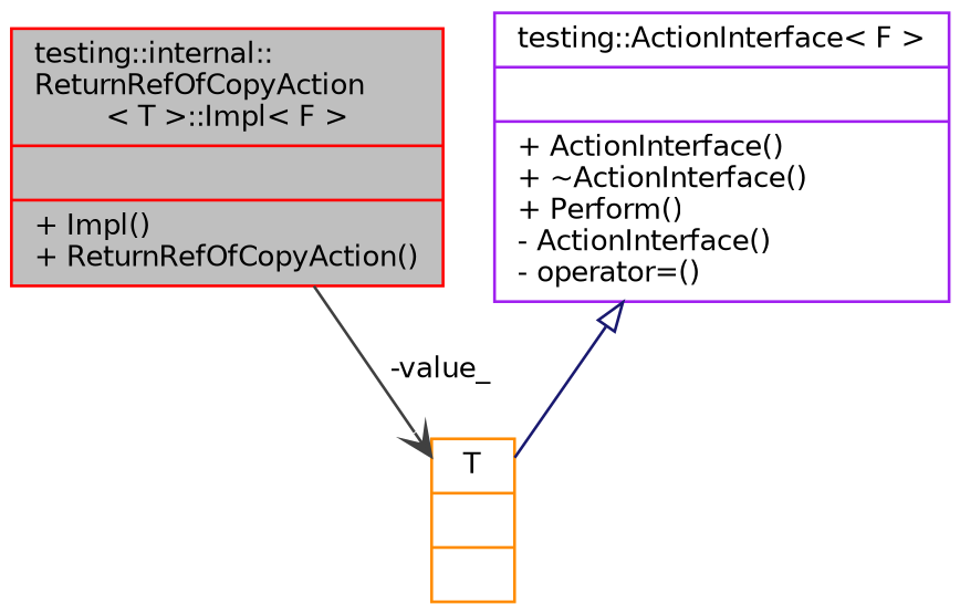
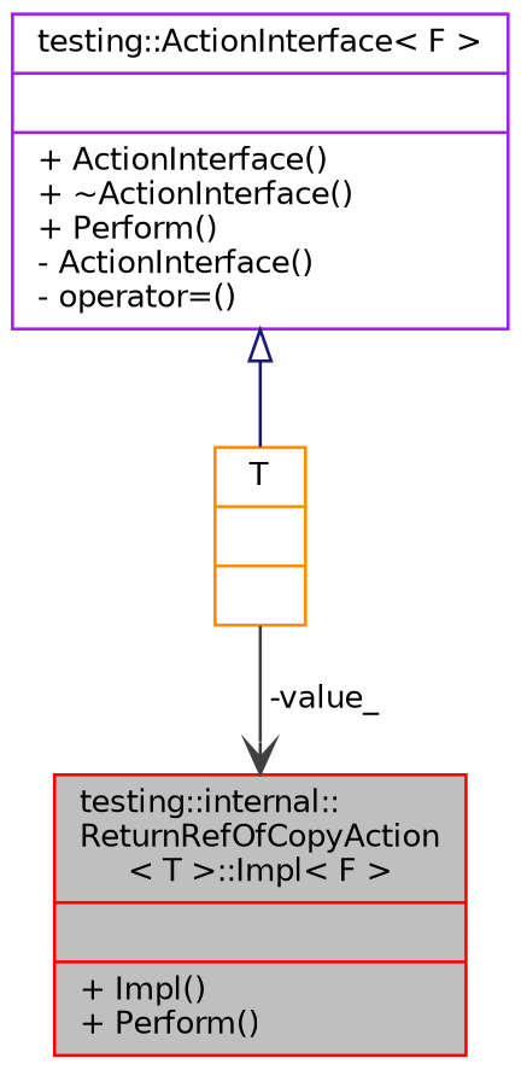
  digraph {
    node [fontname=Helvetica fontsize=10 shape=record]
    edge [fontname=Helvetica fontsize=10 labelfontname=Helvetica labelfontsize=10 style=solid]
-   n1 [color=red fillcolor=grey75 fontcolor=black height=0.2 label="{testing::internal::\lReturnRefOfCopyAction\l\< T \>::Impl\< F \>\n||+ Impl()\l+ ReturnRefOfCopyAction()\l}" style=filled width=0.4]
+   n1 [color=red fillcolor=grey75 fontcolor=black height=0.2 label="{testing::internal::\lReturnRefOfCopyAction\l\< T \>::Impl\< F \>\n||+ Impl()\l+ Perform()\l}" style=filled width=0.4]
    n2 [color=purple height=0.2 label="{testing::ActionInterface\< F \>\n||+ ActionInterface()\l+ ~ActionInterface()\l+ Perform()\l- ActionInterface()\l- operator=()\l}" width=0.4]
    n3 [color=darkorange height=0.2 label="{T\n||}" width=0.4]
    n2 -> n3 [arrowtail=onormal color=midnightblue dir=back]
-   n1 -> n3 [arrowhead=vee color=grey25 label=" -value_"]
+   n3 -> n1 [arrowhead=vee color=grey25 label=" -value_"]
  }
